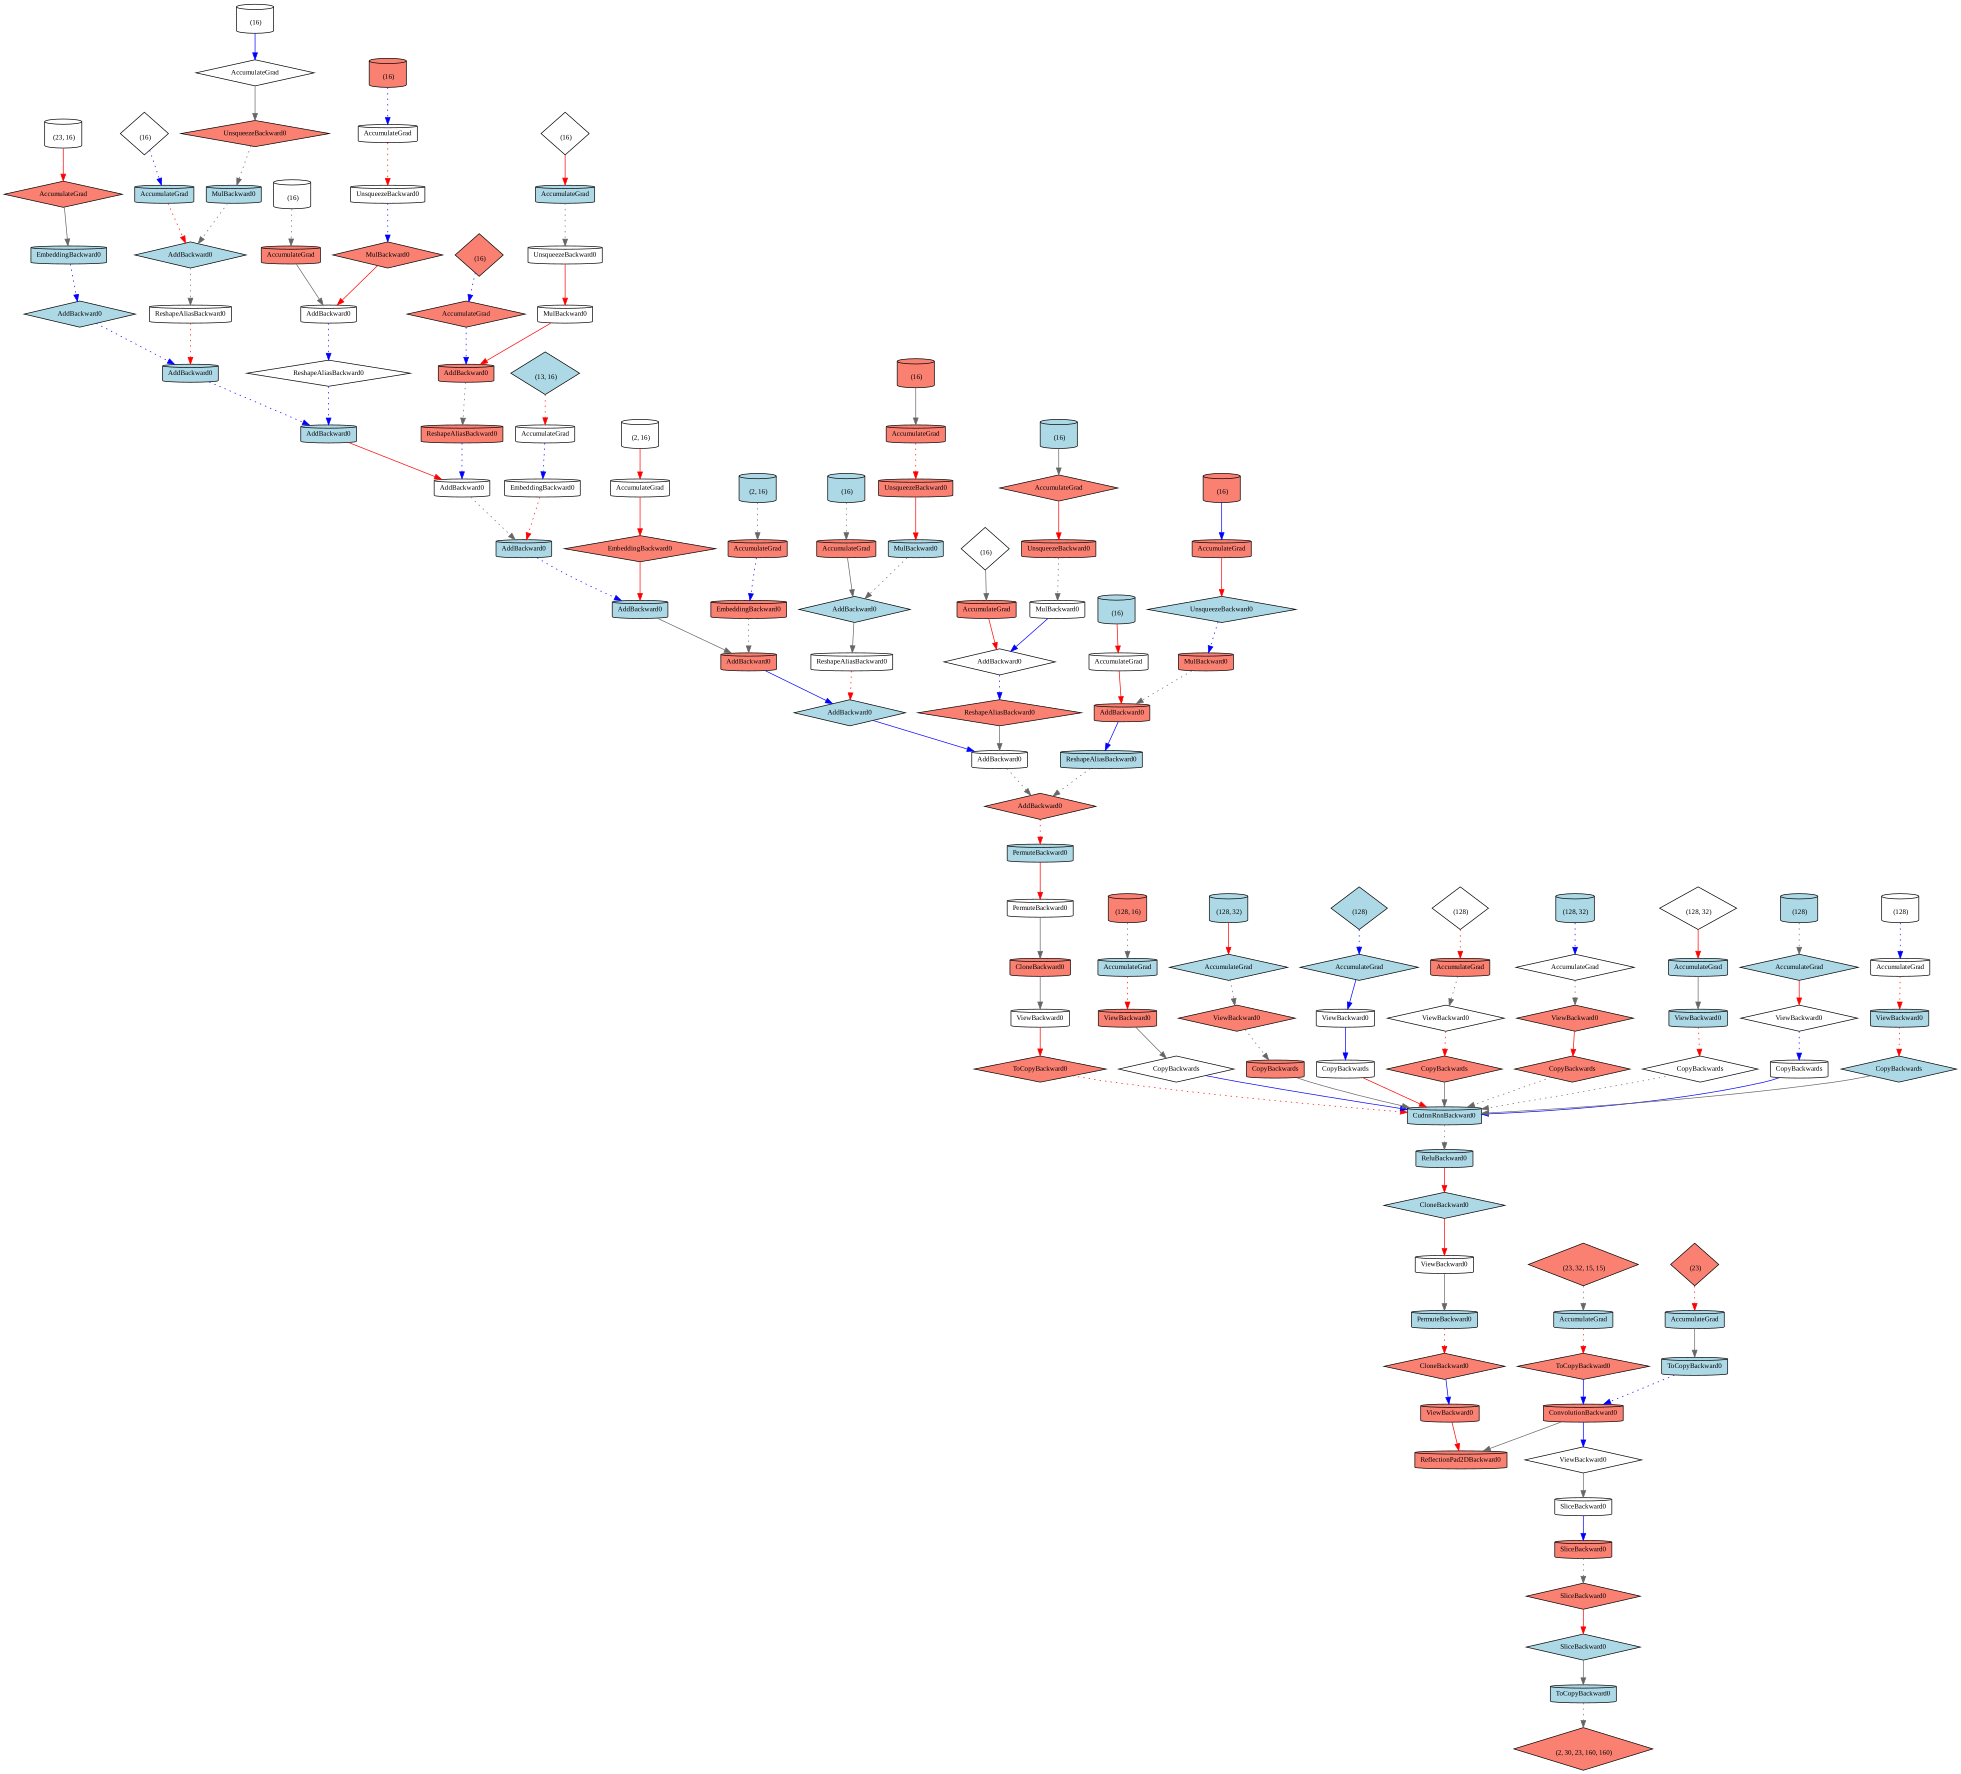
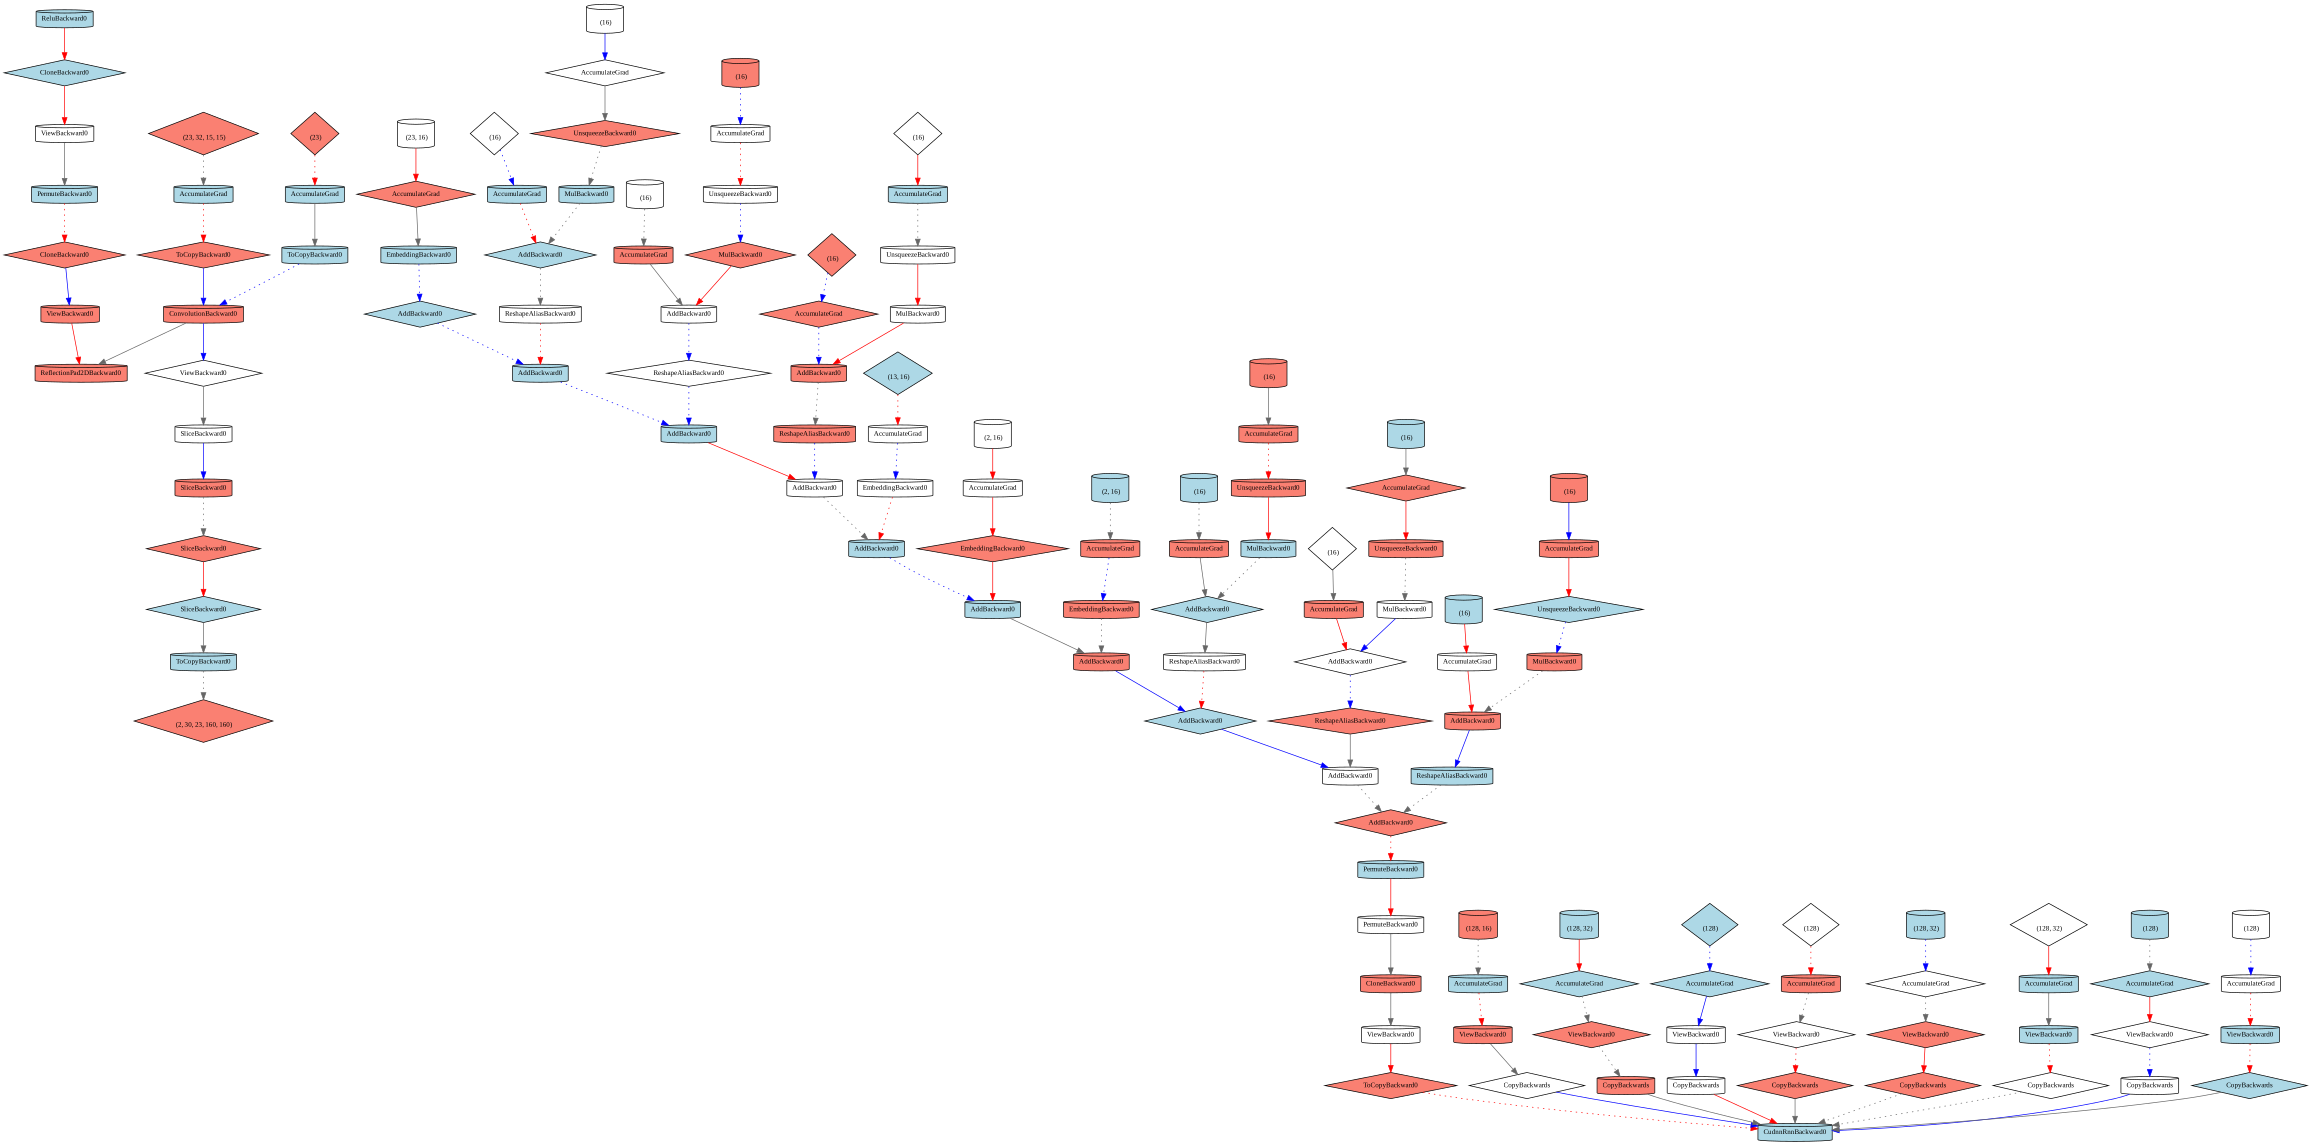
  digraph {
    fontname="Liberation Serif"
    node [align=left fillcolor=salmon fontname="Liberation Serif" fontsize=10 ranksep=0.1 shape=cylinder style=filled]
    edge [color=gray40 fontname="Liberation Serif" style=dotted]
    n1 [height=0.2 label="\n (2, 30, 23, 160, 160)" shape=diamond]
    n2 [fillcolor=lightblue height=0.2 label=ToCopyBackward0]
    n3 [fillcolor=lightblue height=0.2 label=SliceBackward0 shape=diamond]
    n4 [height=0.2 label=SliceBackward0 shape=diamond]
    n5 [height=0.2 label=SliceBackward0]
    n6 [fillcolor=white height=0.2 label=SliceBackward0]
    n7 [fillcolor=white height=0.2 label=ViewBackward0 shape=diamond]
    n8 [height=0.2 label=ConvolutionBackward0]
    n9 [height=0.2 label=ReflectionPad2DBackward0]
    n10 [height=0.2 label=ViewBackward0]
    n11 [height=0.2 label=CloneBackward0 shape=diamond]
    n12 [fillcolor=lightblue height=0.2 label=PermuteBackward0]
    n13 [fillcolor=white height=0.2 label=ViewBackward0]
    n14 [fillcolor=lightblue height=0.2 label=CloneBackward0 shape=diamond]
    n15 [fillcolor=lightblue height=0.2 label=ReluBackward0]
    n16 [fillcolor=lightblue height=0.2 label=CudnnRnnBackward0]
    n17 [height=0.2 label=ToCopyBackward0 shape=diamond]
    n18 [fillcolor=white height=0.2 label=ViewBackward0]
    n19 [height=0.2 label=CloneBackward0]
    n20 [fillcolor=white height=0.2 label=PermuteBackward0]
    n21 [fillcolor=lightblue height=0.2 label=PermuteBackward0]
    n22 [height=0.2 label=AddBackward0 shape=diamond]
    n23 [fillcolor=white height=0.2 label=AddBackward0]
    n24 [fillcolor=lightblue height=0.2 label=AddBackward0 shape=diamond]
    n25 [height=0.2 label=AddBackward0]
    n26 [fillcolor=lightblue height=0.2 label=AddBackward0]
    n27 [fillcolor=lightblue height=0.2 label=AddBackward0]
    n28 [fillcolor=white height=0.2 label=AddBackward0]
    n29 [fillcolor=lightblue height=0.2 label=AddBackward0]
    n30 [fillcolor=lightblue height=0.2 label=AddBackward0]
    n31 [fillcolor=lightblue height=0.2 label=AddBackward0 shape=diamond]
    n32 [fillcolor=lightblue height=0.2 label=EmbeddingBackward0]
    n33 [height=0.2 label=AccumulateGrad shape=diamond]
    n34 [fillcolor=white height=0.2 label="\n (23, 16)"]
    n35 [fillcolor=white height=0.2 label=ReshapeAliasBackward0]
    n36 [fillcolor=lightblue height=0.2 label=AddBackward0 shape=diamond]
    n37 [fillcolor=lightblue height=0.2 label=AccumulateGrad]
    n38 [fillcolor=white height=0.2 label="\n (16)" shape=diamond]
    n39 [fillcolor=lightblue height=0.2 label=MulBackward0]
    n40 [height=0.2 label=UnsqueezeBackward0 shape=diamond]
    n41 [fillcolor=white height=0.2 label=AccumulateGrad shape=diamond]
    n42 [fillcolor=white height=0.2 label="\n (16)"]
    n43 [fillcolor=white height=0.2 label=ReshapeAliasBackward0 shape=diamond]
    n44 [fillcolor=white height=0.2 label=AddBackward0]
    n45 [height=0.2 label=AccumulateGrad]
    n46 [fillcolor=white height=0.2 label="\n (16)"]
    n47 [height=0.2 label=MulBackward0 shape=diamond]
    n48 [fillcolor=white height=0.2 label=UnsqueezeBackward0]
    n49 [fillcolor=white height=0.2 label=AccumulateGrad]
    n50 [height=0.2 label="\n (16)"]
    n51 [height=0.2 label=ReshapeAliasBackward0]
    n52 [height=0.2 label=AddBackward0]
    n53 [height=0.2 label=AccumulateGrad shape=diamond]
    n54 [height=0.2 label="\n (16)" shape=diamond]
    n55 [fillcolor=white height=0.2 label=MulBackward0]
    n56 [fillcolor=white height=0.2 label=UnsqueezeBackward0]
    n57 [fillcolor=lightblue height=0.2 label=AccumulateGrad]
    n58 [fillcolor=white height=0.2 label="\n (16)" shape=diamond]
    n59 [fillcolor=white height=0.2 label=EmbeddingBackward0]
    n60 [fillcolor=white height=0.2 label=AccumulateGrad]
    n61 [fillcolor=lightblue height=0.2 label="\n (13, 16)" shape=diamond]
    n62 [height=0.2 label=EmbeddingBackward0 shape=diamond]
    n63 [fillcolor=white height=0.2 label=AccumulateGrad]
    n64 [fillcolor=white height=0.2 label="\n (2, 16)"]
    n65 [height=0.2 label=EmbeddingBackward0]
    n66 [height=0.2 label=AccumulateGrad]
    n67 [fillcolor=lightblue height=0.2 label="\n (2, 16)"]
    n68 [fillcolor=white height=0.2 label=ReshapeAliasBackward0]
    n69 [fillcolor=lightblue height=0.2 label=AddBackward0 shape=diamond]
    n70 [height=0.2 label=AccumulateGrad]
    n71 [fillcolor=lightblue height=0.2 label="\n (16)"]
    n72 [fillcolor=lightblue height=0.2 label=MulBackward0]
    n73 [height=0.2 label=UnsqueezeBackward0]
    n74 [height=0.2 label=AccumulateGrad]
    n75 [height=0.2 label="\n (16)"]
    n76 [height=0.2 label=ReshapeAliasBackward0 shape=diamond]
    n77 [fillcolor=white height=0.2 label=AddBackward0 shape=diamond]
    n78 [height=0.2 label=AccumulateGrad]
    n79 [fillcolor=white height=0.2 label="\n (16)" shape=diamond]
    n80 [fillcolor=white height=0.2 label=MulBackward0]
    n81 [height=0.2 label=UnsqueezeBackward0]
    n82 [height=0.2 label=AccumulateGrad shape=diamond]
    n83 [fillcolor=lightblue height=0.2 label="\n (16)"]
    n84 [fillcolor=lightblue height=0.2 label=ReshapeAliasBackward0]
    n85 [height=0.2 label=AddBackward0]
    n86 [fillcolor=white height=0.2 label=AccumulateGrad]
    n87 [fillcolor=lightblue height=0.2 label="\n (16)"]
    n88 [height=0.2 label=MulBackward0]
    n89 [fillcolor=lightblue height=0.2 label=UnsqueezeBackward0 shape=diamond]
    n90 [height=0.2 label=AccumulateGrad]
    n91 [height=0.2 label="\n (16)"]
    n92 [fillcolor=white height=0.2 label=CopyBackwards shape=diamond]
    n93 [height=0.2 label=ViewBackward0]
    n94 [fillcolor=lightblue height=0.2 label=AccumulateGrad]
    n95 [height=0.2 label="\n (128, 16)"]
    n96 [height=0.2 label=CopyBackwards]
    n97 [height=0.2 label=ViewBackward0 shape=diamond]
    n98 [fillcolor=lightblue height=0.2 label=AccumulateGrad shape=diamond]
    n99 [fillcolor=lightblue height=0.2 label="\n (128, 32)"]
    n100 [fillcolor=white height=0.2 label=CopyBackwards]
    n101 [fillcolor=white height=0.2 label=ViewBackward0]
    n102 [fillcolor=lightblue height=0.2 label=AccumulateGrad shape=diamond]
    n103 [fillcolor=lightblue height=0.2 label="\n (128)" shape=diamond]
    n104 [height=0.2 label=CopyBackwards shape=diamond]
    n105 [fillcolor=white height=0.2 label=ViewBackward0 shape=diamond]
    n106 [height=0.2 label=AccumulateGrad]
    n107 [fillcolor=white height=0.2 label="\n (128)" shape=diamond]
    n108 [height=0.2 label=CopyBackwards shape=diamond]
    n109 [height=0.2 label=ViewBackward0 shape=diamond]
    n110 [fillcolor=white height=0.2 label=AccumulateGrad shape=diamond]
    n111 [fillcolor=lightblue height=0.2 label="\n (128, 32)"]
    n112 [fillcolor=white height=0.2 label=CopyBackwards shape=diamond]
    n113 [fillcolor=lightblue height=0.2 label=ViewBackward0]
    n114 [fillcolor=lightblue height=0.2 label=AccumulateGrad]
    n115 [fillcolor=white height=0.2 label="\n (128, 32)" shape=diamond]
    n116 [fillcolor=white height=0.2 label=CopyBackwards]
    n117 [fillcolor=white height=0.2 label=ViewBackward0 shape=diamond]
    n118 [fillcolor=lightblue height=0.2 label=AccumulateGrad shape=diamond]
    n119 [fillcolor=lightblue height=0.2 label="\n (128)"]
    n120 [fillcolor=lightblue height=0.2 label=CopyBackwards shape=diamond]
    n121 [fillcolor=lightblue height=0.2 label=ViewBackward0]
    n122 [fillcolor=white height=0.2 label=AccumulateGrad]
    n123 [fillcolor=white height=0.2 label="\n (128)"]
    n124 [height=0.2 label=ToCopyBackward0 shape=diamond]
    n125 [fillcolor=lightblue height=0.2 label=AccumulateGrad]
    n126 [height=0.2 label="\n (23, 32, 15, 15)" shape=diamond]
    n127 [fillcolor=lightblue height=0.2 label=ToCopyBackward0]
    n128 [fillcolor=lightblue height=0.2 label=AccumulateGrad]
    n129 [height=0.2 label="\n (23)" shape=diamond]
    n2 -> n1
    n3 -> n2 [style=solid]
    n4 -> n3 [color=red style=solid]
    n5 -> n4
    n6 -> n5 [color=blue style=solid]
    n7 -> n6 [style=solid]
    n8 -> n7 [color=blue style=solid]
    n8 -> n9 [style=solid]
    n10 -> n9 [color=red style=solid]
    n11 -> n10 [color=blue style=solid]
    n12 -> n11 [color=red]
    n13 -> n12 [style=solid]
    n14 -> n13 [color=red style=solid]
    n15 -> n14 [color=red style=solid]
-   n16 -> n15
    n17 -> n16 [color=red]
    n18 -> n17 [color=red style=solid]
    n19 -> n18 [style=solid]
    n20 -> n19 [style=solid]
    n21 -> n20 [color=red style=solid]
    n22 -> n21 [color=red]
    n23 -> n22
    n24 -> n23 [color=blue style=solid]
    n25 -> n24 [color=blue style=solid]
    n26 -> n25 [style=solid]
    n27 -> n26 [color=blue]
    n28 -> n27
    n29 -> n28 [color=red style=solid]
    n30 -> n29 [color=blue]
    n31 -> n30 [color=blue]
    n32 -> n31 [color=blue]
    n33 -> n32 [style=solid]
    n34 -> n33 [color=red style=solid]
    n35 -> n30 [color=red]
    n36 -> n35
    n37 -> n36 [color=red]
    n38 -> n37 [color=blue]
    n39 -> n36
    n40 -> n39
    n41 -> n40 [style=solid]
    n42 -> n41 [color=blue style=solid]
    n43 -> n29 [color=blue]
    n44 -> n43 [color=blue]
    n45 -> n44 [style=solid]
    n46 -> n45
    n47 -> n44 [color=red style=solid]
    n48 -> n47 [color=blue]
    n49 -> n48 [color=red]
    n50 -> n49 [color=blue]
    n51 -> n28 [color=blue]
    n52 -> n51
    n53 -> n52 [color=blue]
    n54 -> n53 [color=blue]
    n55 -> n52 [color=red style=solid]
    n56 -> n55 [color=red style=solid]
    n57 -> n56
    n58 -> n57 [color=red style=solid]
    n59 -> n27 [color=red]
    n60 -> n59 [color=blue]
    n61 -> n60 [color=red]
    n62 -> n26 [color=red style=solid]
    n63 -> n62 [color=red style=solid]
    n64 -> n63 [color=red style=solid]
    n65 -> n25
    n66 -> n65 [color=blue]
    n67 -> n66
    n68 -> n24 [color=red]
    n69 -> n68 [style=solid]
    n70 -> n69 [style=solid]
    n71 -> n70
    n72 -> n69
    n73 -> n72 [color=red style=solid]
    n74 -> n73 [color=red]
    n75 -> n74 [style=solid]
    n76 -> n23 [style=solid]
    n77 -> n76 [color=blue]
    n78 -> n77 [color=red style=solid]
    n79 -> n78 [style=solid]
    n80 -> n77 [color=blue style=solid]
    n81 -> n80
    n82 -> n81 [color=red style=solid]
    n83 -> n82 [style=solid]
    n84 -> n22
    n85 -> n84 [color=blue style=solid]
    n86 -> n85 [color=red style=solid]
    n87 -> n86 [color=red style=solid]
    n88 -> n85
    n89 -> n88 [color=blue]
    n90 -> n89 [color=red style=solid]
    n91 -> n90 [color=blue style=solid]
    n92 -> n16 [color=blue style=solid]
    n93 -> n92 [style=solid]
    n94 -> n93 [color=red]
    n95 -> n94
    n96 -> n16 [style=solid]
    n97 -> n96
    n98 -> n97
    n99 -> n98 [color=red style=solid]
    n100 -> n16 [color=red style=solid]
    n101 -> n100 [color=blue style=solid]
    n102 -> n101 [color=blue style=solid]
    n103 -> n102 [color=blue]
    n104 -> n16 [style=solid]
    n105 -> n104 [color=red]
    n106 -> n105
    n107 -> n106 [color=red]
    n108 -> n16
    n109 -> n108 [color=red style=solid]
    n110 -> n109
    n111 -> n110 [color=blue]
    n112 -> n16
    n113 -> n112 [color=red]
    n114 -> n113 [style=solid]
    n115 -> n114 [color=red style=solid]
    n116 -> n16 [color=blue style=solid]
    n117 -> n116 [color=blue]
    n118 -> n117 [color=red style=solid]
    n119 -> n118
    n120 -> n16 [style=solid]
    n121 -> n120 [color=red]
    n122 -> n121 [color=red]
    n123 -> n122 [color=blue]
    n124 -> n8 [color=blue style=solid]
    n125 -> n124 [color=red]
    n126 -> n125
    n127 -> n8 [color=blue]
    n128 -> n127 [style=solid]
    n129 -> n128 [color=red]
  }
